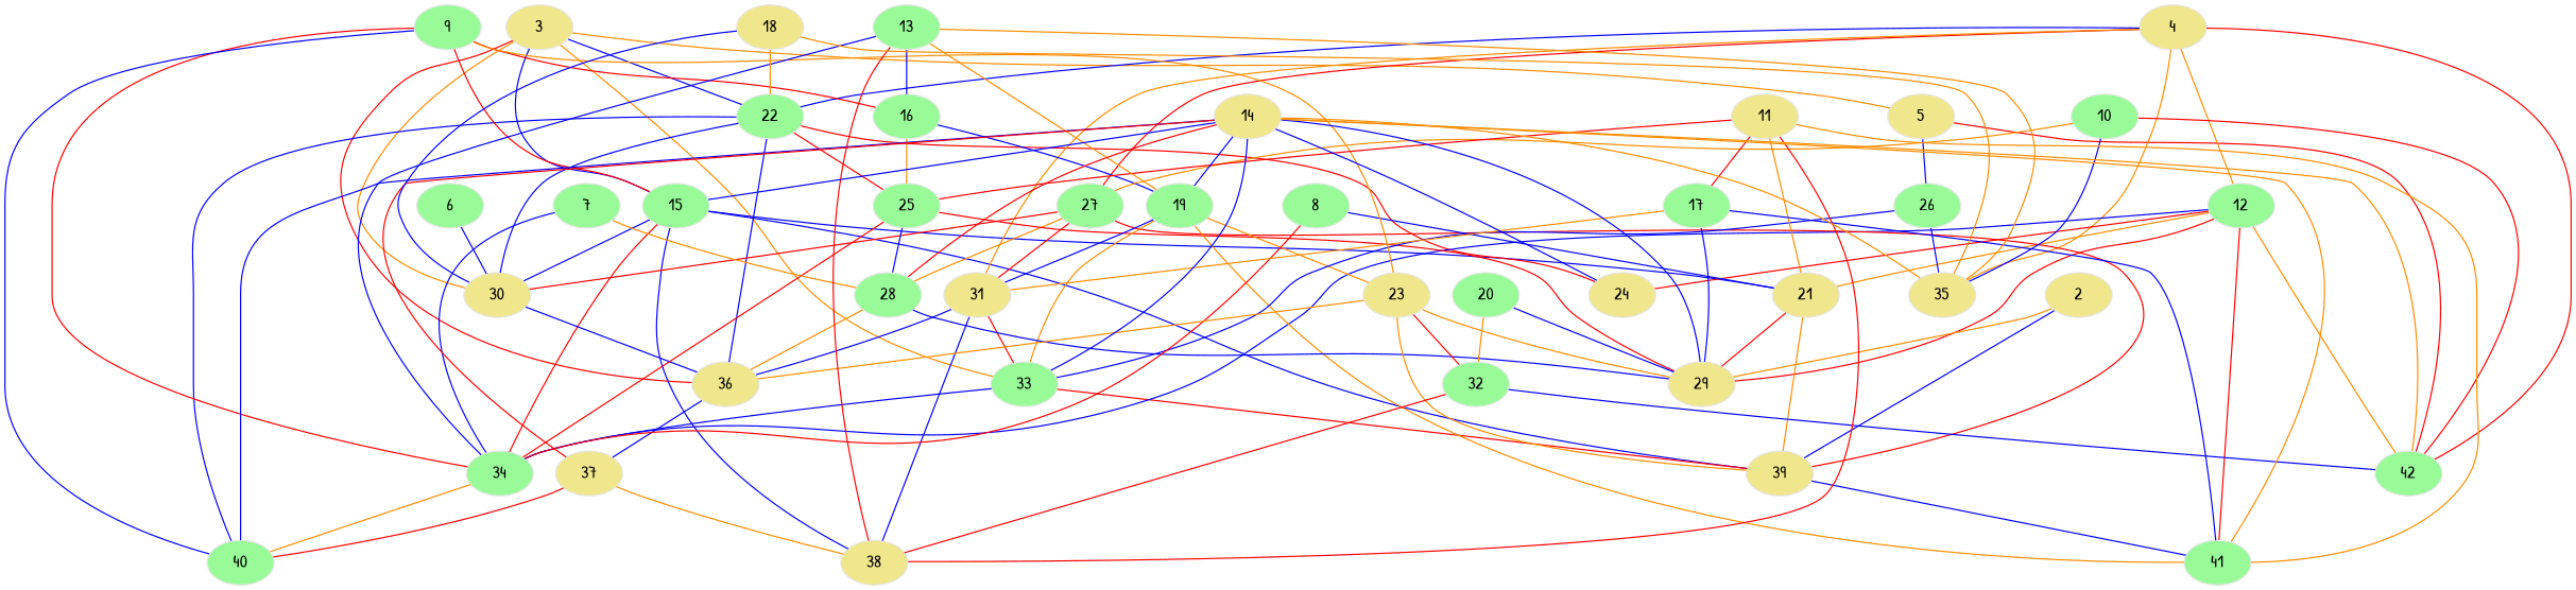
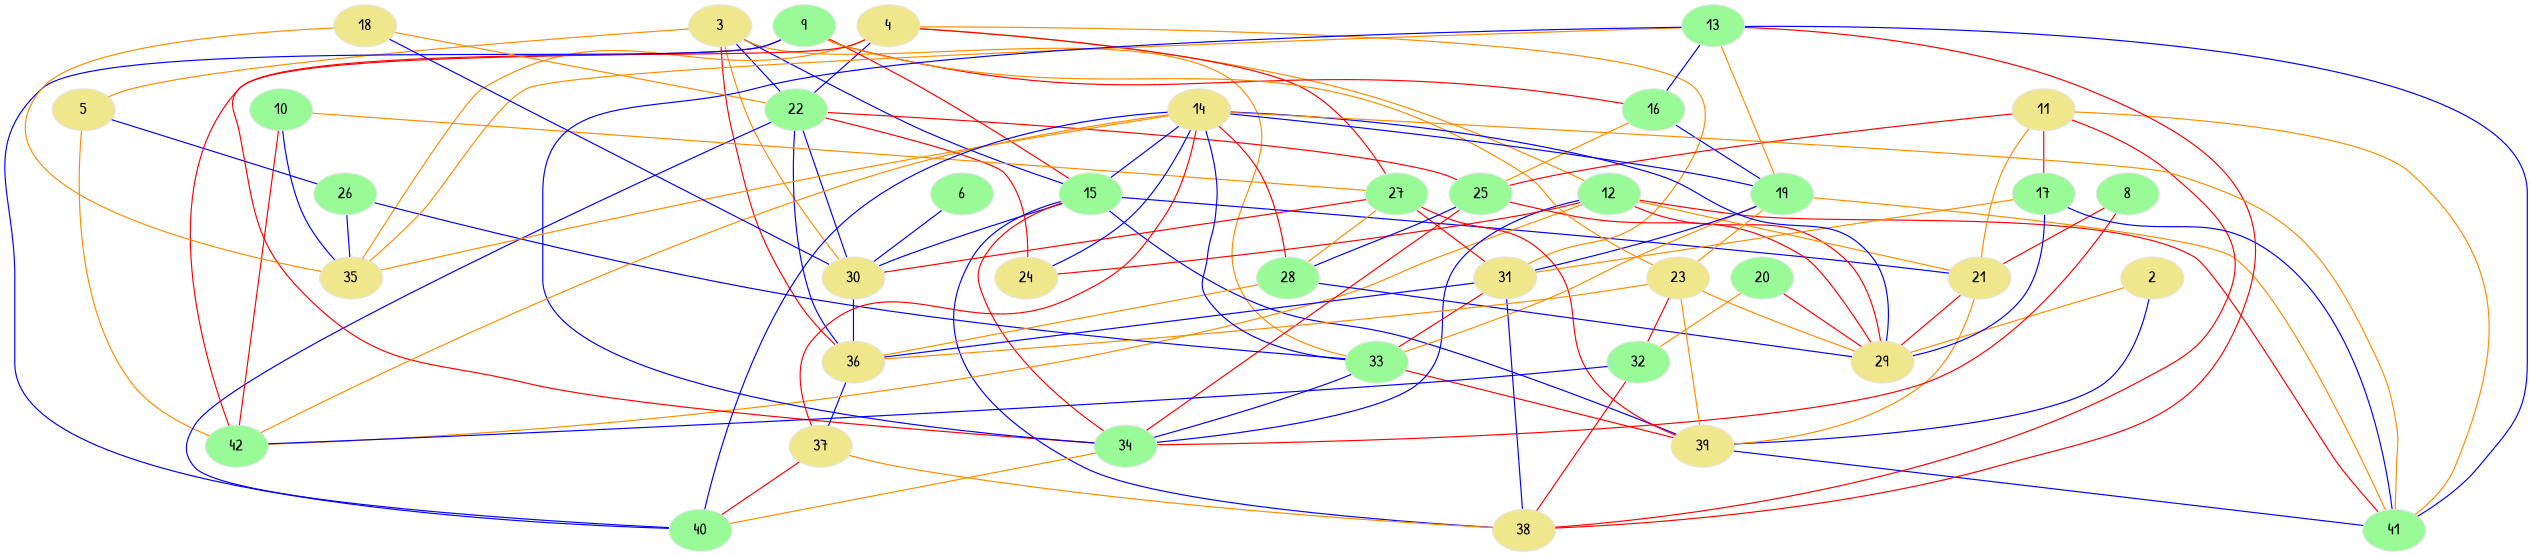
  graph {
    fontname="Patrick Hand"
    node [color=gray90 fillcolor=palegreen fontname="Patrick Hand" style=filled]
    edge [color=blue fontname="Patrick Hand" weight=1.0]
    3 [fillcolor=khaki]
    5 [fillcolor=khaki]
    15
    22
    30 [fillcolor=khaki]
    33
    36 [fillcolor=khaki]
    4 [fillcolor=khaki]
    12
    27
    31 [fillcolor=khaki]
    35 [fillcolor=khaki]
    42
    2 [fillcolor=khaki]
    29 [fillcolor=khaki]
    39 [fillcolor=khaki]
    16
    25
    19
    41
    26
    38 [fillcolor=khaki]
    34
    21 [fillcolor=khaki]
    40
    24 [fillcolor=khaki]
    37 [fillcolor=khaki]
    28
    6
-   7
    8
    9
    23 [fillcolor=khaki]
    32
    10
    11 [fillcolor=khaki]
    17
    13
    14 [fillcolor=khaki]
    18 [fillcolor=khaki]
    20
    3 -- 5 [color=darkorange]
    3 -- 15
    3 -- 22
    3 -- 30 [color=darkorange]
    3 -- 33 [color=darkorange]
    3 -- 36 [color=red]
-   5 -- 42 [color=red]
+   5 -- 42 [color=darkorange]
    5 -- 26
    15 -- 30
    15 -- 39
    15 -- 38
    15 -- 34 [color=red]
    15 -- 21
    22 -- 30
    22 -- 36
    22 -- 25 [color=red]
    22 -- 40
    22 -- 24 [color=red]
    30 -- 36 [weight=2.0]
    33 -- 39 [color=red]
    33 -- 34
    36 -- 37
    4 -- 22
    4 -- 12 [color=darkorange]
    4 -- 27 [color=red]
    4 -- 31 [color=darkorange]
    4 -- 35 [color=darkorange weight=2.0]
    4 -- 42 [color=red weight=2.0]
    12 -- 42 [color=darkorange]
    12 -- 29 [color=red]
    12 -- 41 [color=red]
    12 -- 34
    12 -- 21 [color=darkorange]
    12 -- 24 [color=red]
    27 -- 30 [color=red]
    27 -- 31 [color=red]
    27 -- 39 [color=red]
    27 -- 28 [color=darkorange]
    31 -- 33 [color=red]
    31 -- 36
    31 -- 38
    2 -- 29 [color=darkorange]
    2 -- 39
    39 -- 41
    16 -- 25 [color=darkorange]
    16 -- 19
    25 -- 29 [color=red]
    25 -- 34 [color=red]
    25 -- 28
    19 -- 33 [color=darkorange]
    19 -- 31
    19 -- 41 [color=darkorange]
    19 -- 23 [color=darkorange]
    26 -- 33
    26 -- 35 [weight=2.0]
    34 -- 40 [color=darkorange]
    21 -- 29 [color=red]
    21 -- 39 [color=darkorange]
    37 -- 38 [color=darkorange]
    37 -- 40 [color=red]
    28 -- 36 [color=darkorange]
    28 -- 29
    6 -- 30
-   7 -- 34
-   7 -- 28 [color=darkorange]
    8 -- 34 [color=red]
-   8 -- 21
+   8 -- 21 [color=red]
    9 -- 15 [color=red]
    9 -- 16 [color=red]
    9 -- 34 [color=red]
    9 -- 40
    9 -- 23 [color=darkorange]
    23 -- 36 [color=darkorange]
    23 -- 29 [color=darkorange]
    23 -- 39 [color=darkorange]
    23 -- 32 [color=red]
    32 -- 42
    32 -- 38 [color=red]
    10 -- 27 [color=darkorange]
    10 -- 35
    10 -- 42 [color=red]
    11 -- 25 [color=red]
    11 -- 41 [color=darkorange]
    11 -- 38 [color=red]
    11 -- 21 [color=darkorange]
    11 -- 17 [color=red]
    17 -- 31 [color=darkorange]
    17 -- 29 [weight=2.0]
    17 -- 41
    13 -- 35 [color=darkorange]
    13 -- 16
    13 -- 19 [color=darkorange]
+   13 -- 41
    13 -- 38 [color=red]
    13 -- 34
    14 -- 15
    14 -- 33
    14 -- 35 [color=darkorange]
    14 -- 42 [color=darkorange]
    14 -- 29
    14 -- 19
    14 -- 41 [color=darkorange]
    14 -- 40
    14 -- 24
    14 -- 37 [color=red]
    14 -- 28 [color=red]
    18 -- 22 [color=darkorange]
    18 -- 30
    18 -- 35 [color=darkorange]
-   20 -- 29
+   20 -- 29 [color=red]
    20 -- 32 [color=darkorange]
  }
